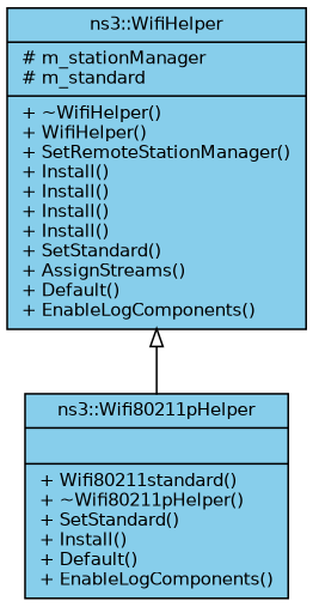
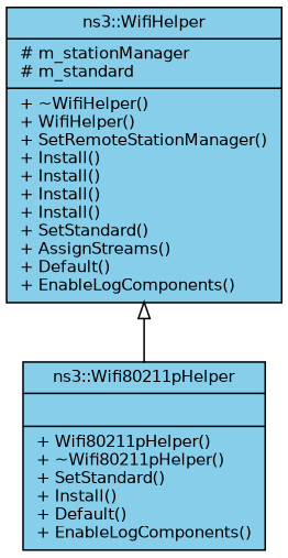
  digraph {
    node [color=black fillcolor=skyblue fontname=Helvetica fontsize=10 shape=record style=filled]
-   n1 [fontcolor=black height=0.2 label="{ns3::Wifi80211pHelper\n||+ Wifi80211standard()\l+ ~Wifi80211pHelper()\l+ SetStandard()\l+ Install()\l+ Default()\l+ EnableLogComponents()\l}" width=0.4]
+   n1 [fontcolor=black height=0.2 label="{ns3::Wifi80211pHelper\n||+ Wifi80211pHelper()\l+ ~Wifi80211pHelper()\l+ SetStandard()\l+ Install()\l+ Default()\l+ EnableLogComponents()\l}" width=0.4]
    n2 [height=0.2 label="{ns3::WifiHelper\n|# m_stationManager\l# m_standard\l|+ ~WifiHelper()\l+ WifiHelper()\l+ SetRemoteStationManager()\l+ Install()\l+ Install()\l+ Install()\l+ Install()\l+ SetStandard()\l+ AssignStreams()\l+ Default()\l+ EnableLogComponents()\l}" width=0.4]
    n2 -> n1 [arrowtail=onormal color=black dir=back fontname=Helvetica fontsize=10 labelfontname=Helvetica labelfontsize=10 style=solid]
  }
